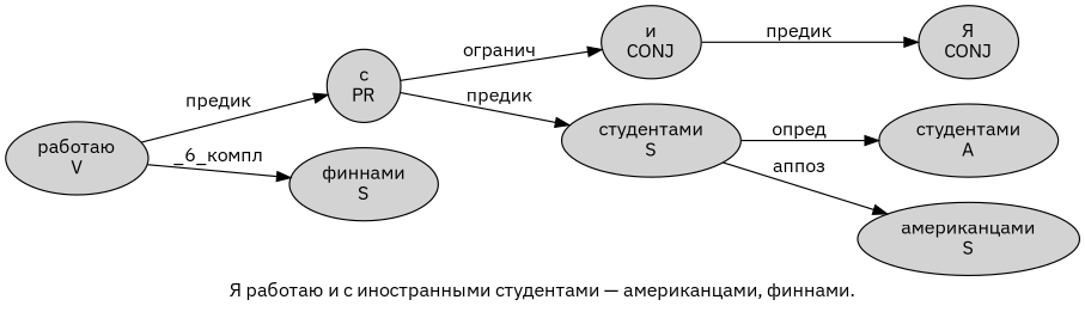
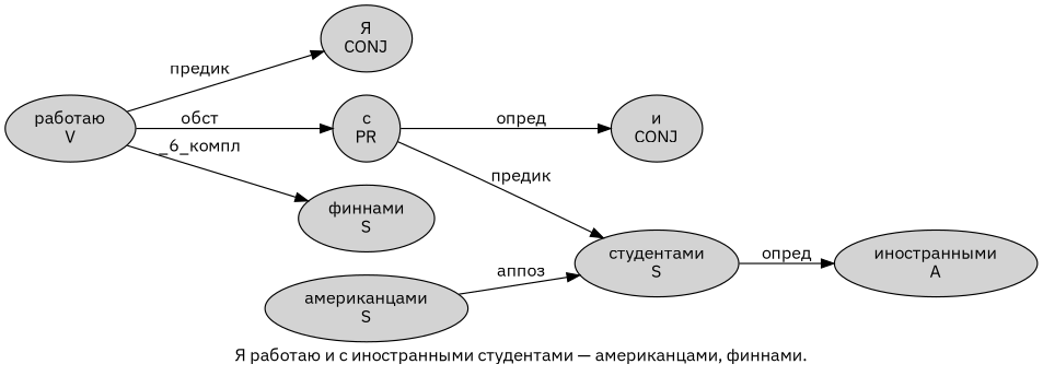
  digraph {
    fontname="IBM Plex Sans"
    label="Я работаю и с иностранными студентами — американцами, финнами."
    rankdir=LR
    node [fillcolor=lightgray fontname="IBM Plex Sans" penwidth=1 shape=ellipse style=filled]
    edge [fontname="IBM Plex Sans"]
    n1 [label="Я\nCONJ"]
    n2 [label="работаю\nV"]
    n3 [label="с\nPR"]
    n4 [label="финнами\nS"]
    n5 [label="и\nCONJ"]
    n6 [label="студентами\nS"]
-   n7 [label="студентами\nA"]
+   n7 [label="иностранными\nA"]
    n8 [label="американцами\nS"]
-   n5 -> n1 [label="предик"]
-   n2 -> n3 [label="предик"]
+   n2 -> n1 [label="предик"]
+   n2 -> n3 [label="обст"]
    n2 -> n4 [label="_6_компл"]
-   n3 -> n5 [label="огранич"]
+   n3 -> n5 [label="опред"]
    n3 -> n6 [label="предик"]
    n6 -> n7 [label="опред"]
-   n6 -> n8 [label="аппоз"]
+   n8 -> n6 [label="аппоз"]
  }
